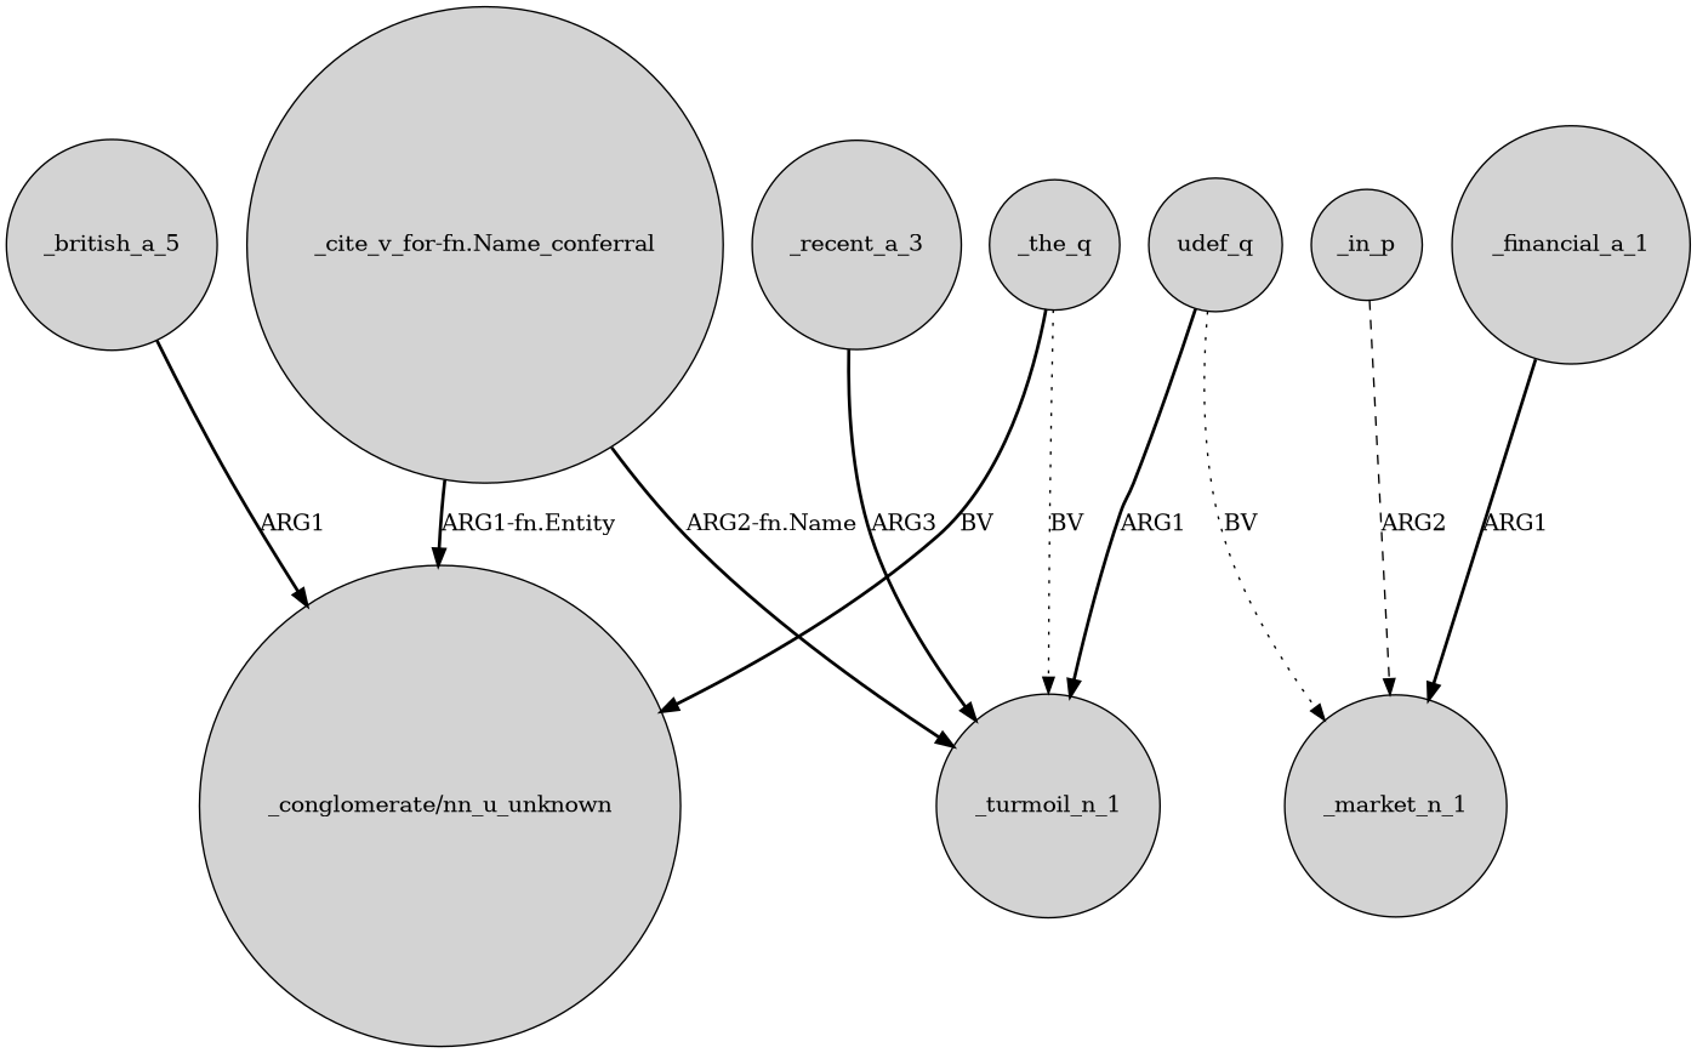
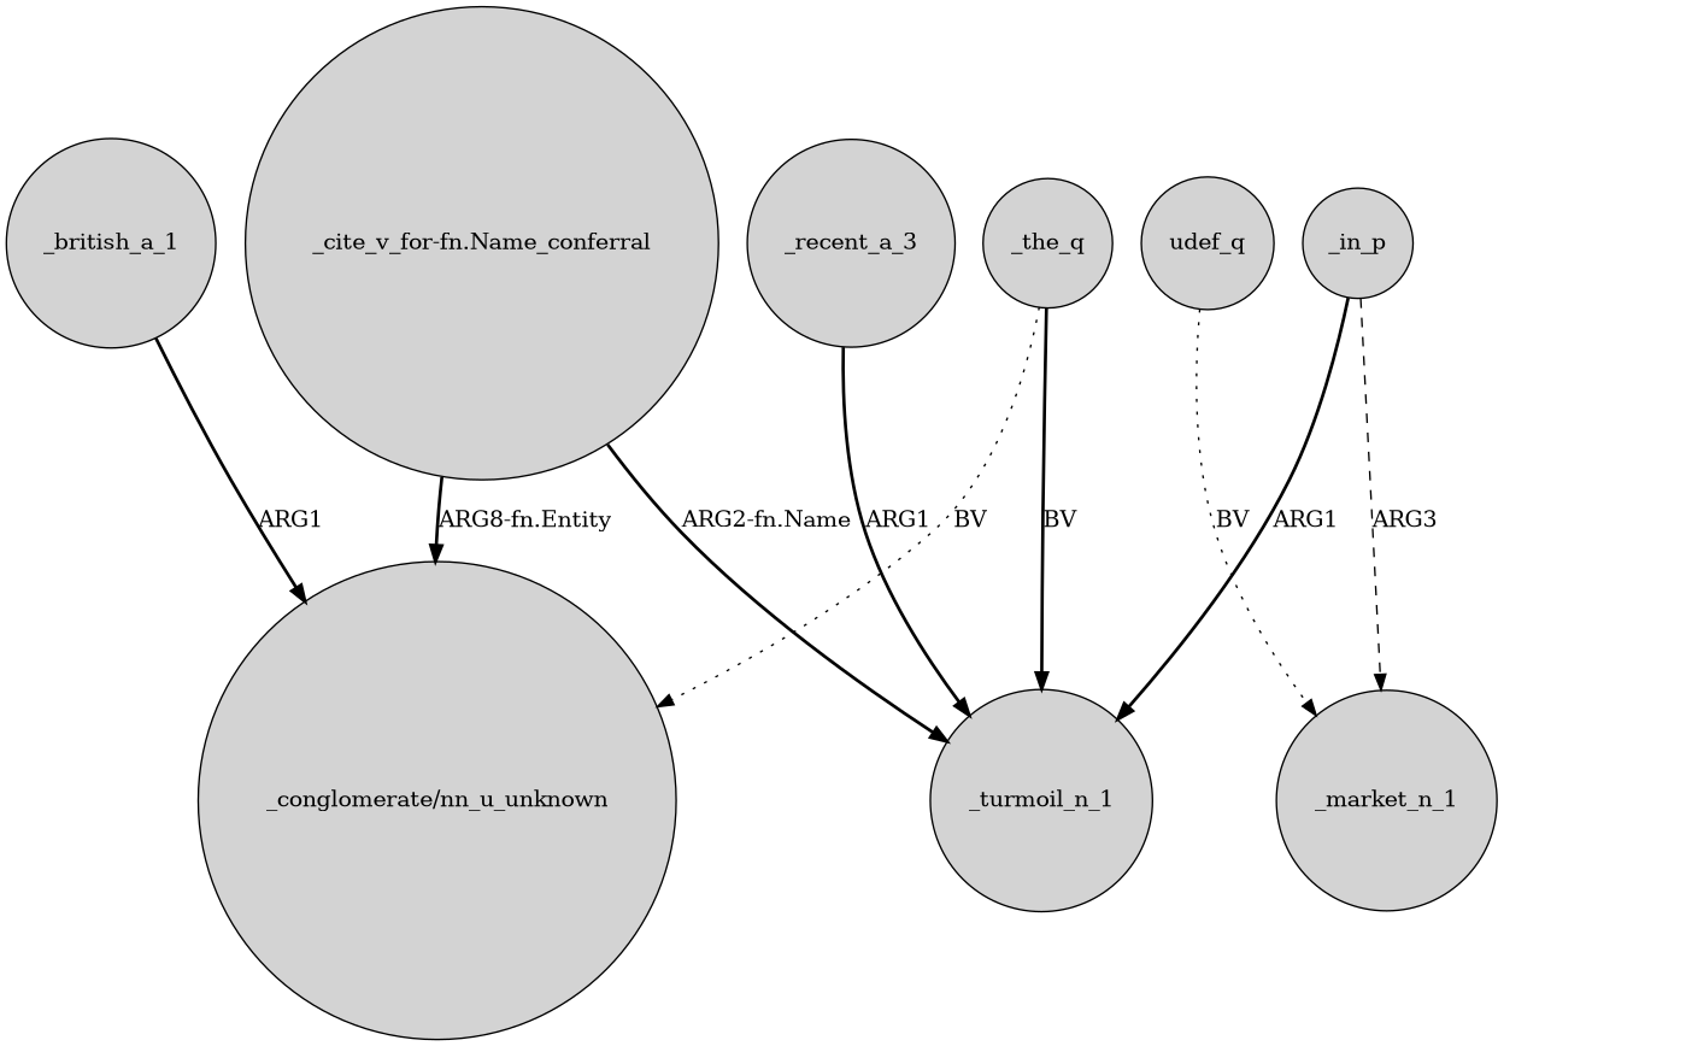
  digraph {
    node [shape=circle style=filled]
    edge [style=bold]
    _the_q
    _turmoil_n_1
    "_conglomerate/nn_u_unknown"
    udef_q
    _market_n_1
    "_cite_v_for-fn.Name_conferral"
-   _financial_a_1
-   _british_a_1 [label=_british_a_5]
+   _british_a_1
    _in_p
    n10 [label=_recent_a_3]
-   _the_q -> _turmoil_n_1 [label=BV style=dotted]
-   _the_q -> "_conglomerate/nn_u_unknown" [label=BV]
+   _the_q -> _turmoil_n_1 [label=BV]
+   _the_q -> "_conglomerate/nn_u_unknown" [label=BV style=dotted]
    udef_q -> _market_n_1 [label=BV style=dotted]
    "_cite_v_for-fn.Name_conferral" -> _turmoil_n_1 [label="ARG2-fn.Name"]
-   "_cite_v_for-fn.Name_conferral" -> "_conglomerate/nn_u_unknown" [label="ARG1-fn.Entity"]
-   _financial_a_1 -> _market_n_1 [label=ARG1]
+   "_cite_v_for-fn.Name_conferral" -> "_conglomerate/nn_u_unknown" [label="ARG8-fn.Entity"]
    _british_a_1 -> "_conglomerate/nn_u_unknown" [label=ARG1]
-   udef_q -> _turmoil_n_1 [label=ARG1]
-   _in_p -> _market_n_1 [label=ARG2 style=dashed]
-   n10 -> _turmoil_n_1 [label=ARG3]
+   _in_p -> _turmoil_n_1 [label=ARG1]
+   _in_p -> _market_n_1 [label=ARG3 style=dashed]
+   n10 -> _turmoil_n_1 [label=ARG1]
  }
